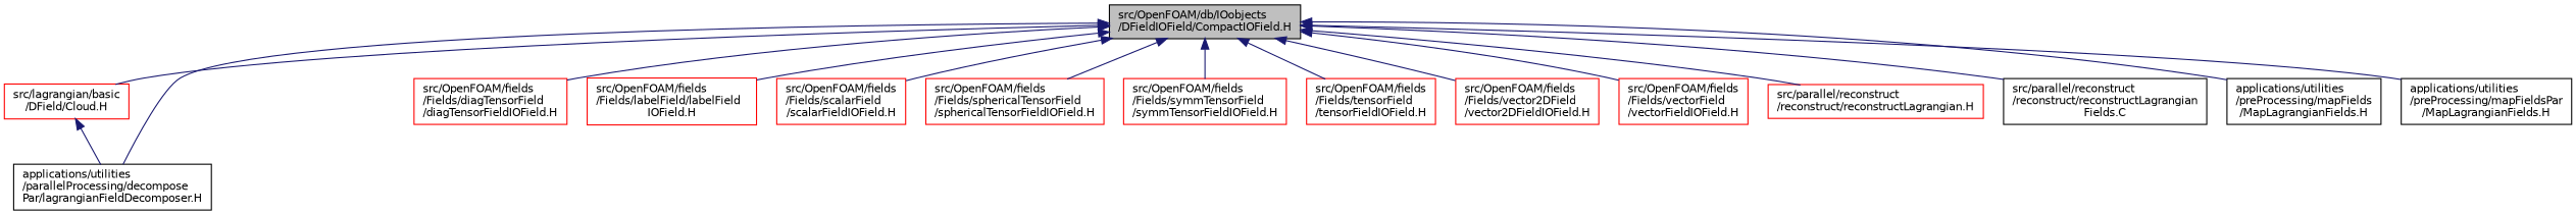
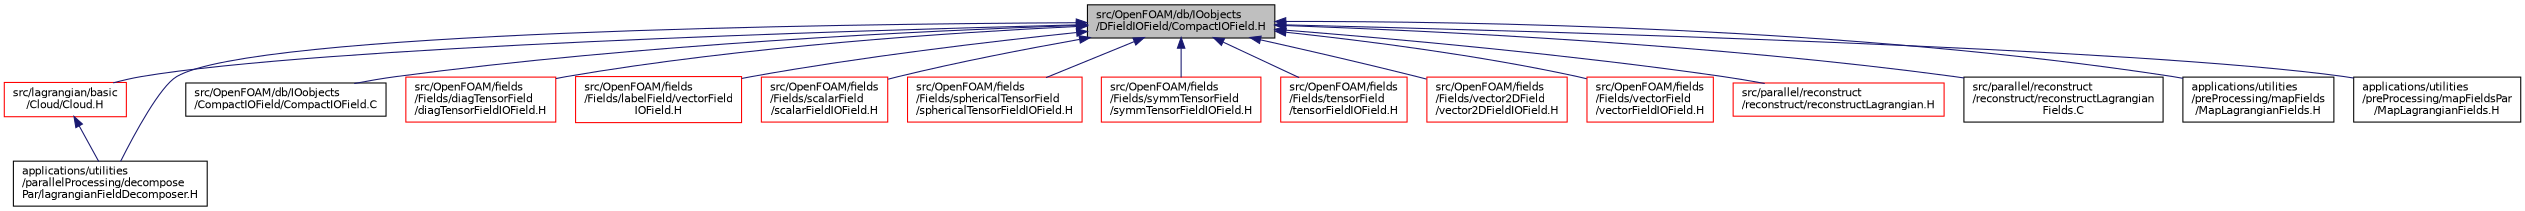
  digraph {
    node [color=red fontname=Helvetica fontsize=10 shape=record]
    edge [color=midnightblue dir=back fontname=Helvetica fontsize=10 labelfontname=Helvetica labelfontsize=10 style=solid]
    n1 [color=black fillcolor=grey75 fontcolor=black height=0.2 label="src/OpenFOAM/db/IOobjects\l/DFieldIOField/CompactIOField.H" style=filled width=0.4]
-   n2 [height=0.2 label="src/lagrangian/basic\l/DField/Cloud.H" width=0.4]
+   n2 [height=0.2 label="src/lagrangian/basic\l/Cloud/Cloud.H" width=0.4]
    n3 [color=black height=0.2 label="applications/utilities\l/parallelProcessing/decompose\lPar/lagrangianFieldDecomposer.H" width=0.4]
+   n4 [color=black height=0.2 label="src/OpenFOAM/db/IOobjects\l/CompactIOField/CompactIOField.C" width=0.4]
    n5 [height=0.2 label="src/OpenFOAM/fields\l/Fields/diagTensorField\l/diagTensorFieldIOField.H" width=0.4]
-   n6 [height=0.2 label="src/OpenFOAM/fields\l/Fields/labelField/labelField\lIOField.H" width=0.4]
+   n6 [height=0.2 label="src/OpenFOAM/fields\l/Fields/labelField/vectorField\lIOField.H" width=0.4]
    n7 [height=0.2 label="src/OpenFOAM/fields\l/Fields/scalarField\l/scalarFieldIOField.H" width=0.4]
    n8 [height=0.2 label="src/OpenFOAM/fields\l/Fields/sphericalTensorField\l/sphericalTensorFieldIOField.H" width=0.4]
    n9 [height=0.2 label="src/OpenFOAM/fields\l/Fields/symmTensorField\l/symmTensorFieldIOField.H" width=0.4]
    n10 [height=0.2 label="src/OpenFOAM/fields\l/Fields/tensorField\l/tensorFieldIOField.H" width=0.4]
    n11 [height=0.2 label="src/OpenFOAM/fields\l/Fields/vector2DField\l/vector2DFieldIOField.H" width=0.4]
    n12 [height=0.2 label="src/OpenFOAM/fields\l/Fields/vectorField\l/vectorFieldIOField.H" width=0.4]
    n13 [height=0.2 label="src/parallel/reconstruct\l/reconstruct/reconstructLagrangian.H" width=0.4]
    n14 [color=black height=0.2 label="src/parallel/reconstruct\l/reconstruct/reconstructLagrangian\lFields.C" width=0.4]
    n15 [color=black height=0.2 label="applications/utilities\l/preProcessing/mapFields\l/MapLagrangianFields.H" width=0.4]
    n16 [color=black height=0.2 label="applications/utilities\l/preProcessing/mapFieldsPar\l/MapLagrangianFields.H" width=0.4]
    n1 -> n2
    n1 -> n3
+   n1 -> n4
    n1 -> n5
    n1 -> n6
    n1 -> n7
    n1 -> n8
    n1 -> n9
    n1 -> n10
    n1 -> n11
    n1 -> n12
    n1 -> n13
    n1 -> n14
    n1 -> n15
    n1 -> n16
    n2 -> n3
  }
